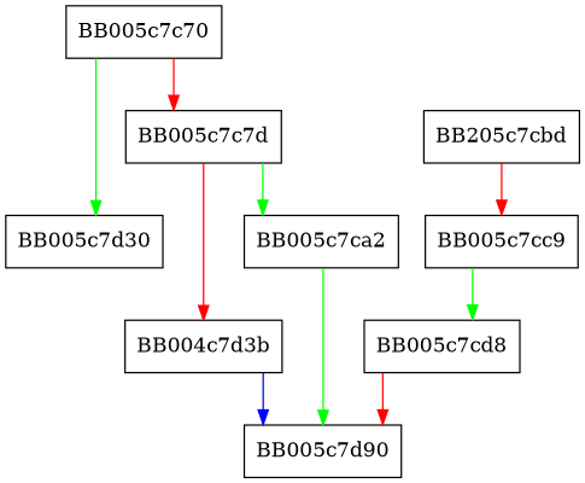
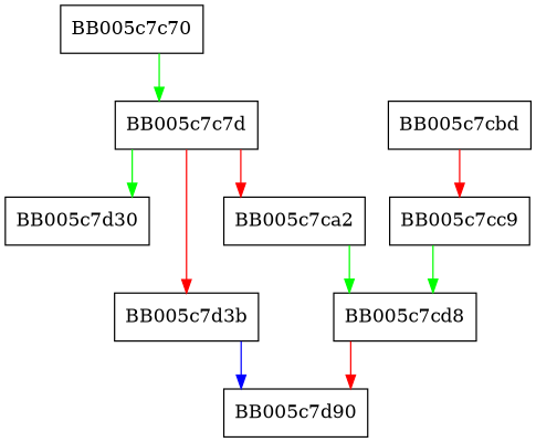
  digraph {
    splines=ortho
    node [shape=box]
    edge [color=red]
    BB005c7c70
    BB005c7d30
    BB005c7c7d
-   BB005c7d3b [label=BB004c7d3b]
+   BB005c7d3b
    BB005c7ca2
    n6 [label=BB005c7d90]
    BB005c7cd8
-   BB005c7cbd [label=BB205c7cbd]
+   BB005c7cbd
    BB005c7cc9
-   BB005c7c70 -> BB005c7d30 [color=green]
-   BB005c7c70 -> BB005c7c7d
+   BB005c7c7d -> BB005c7d30 [color=green]
+   BB005c7c70 -> BB005c7c7d [color=green]
    BB005c7c7d -> BB005c7d3b
-   BB005c7c7d -> BB005c7ca2 [color=green]
+   BB005c7c7d -> BB005c7ca2
    BB005c7d3b -> n6 [color=blue]
-   BB005c7ca2 -> n6 [color=green]
+   BB005c7ca2 -> BB005c7cd8 [color=green]
    BB005c7cd8 -> n6
    BB005c7cbd -> BB005c7cc9
    BB005c7cc9 -> BB005c7cd8 [color=green]
  }
